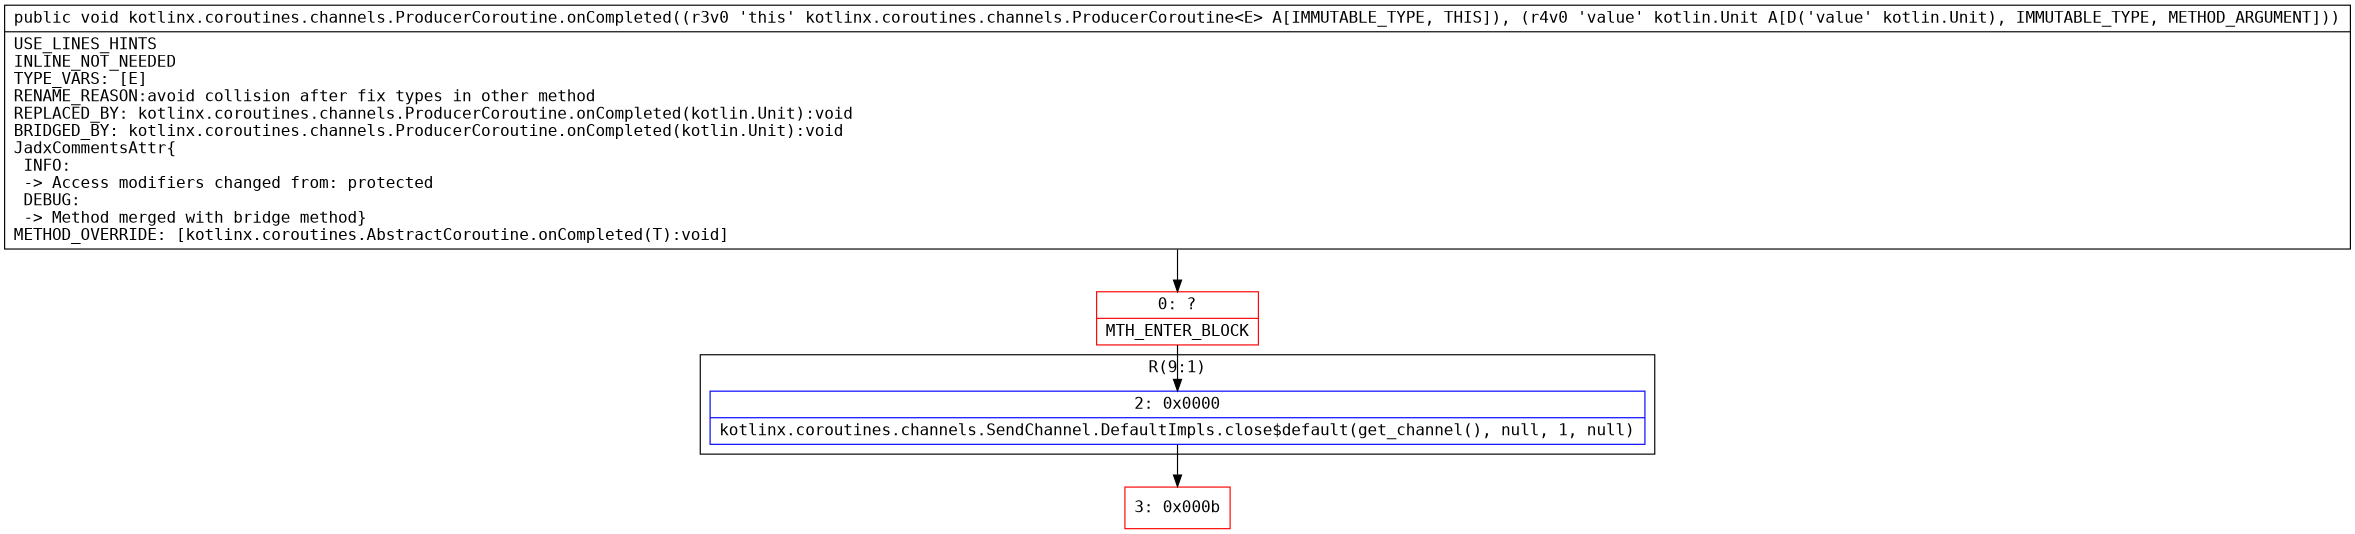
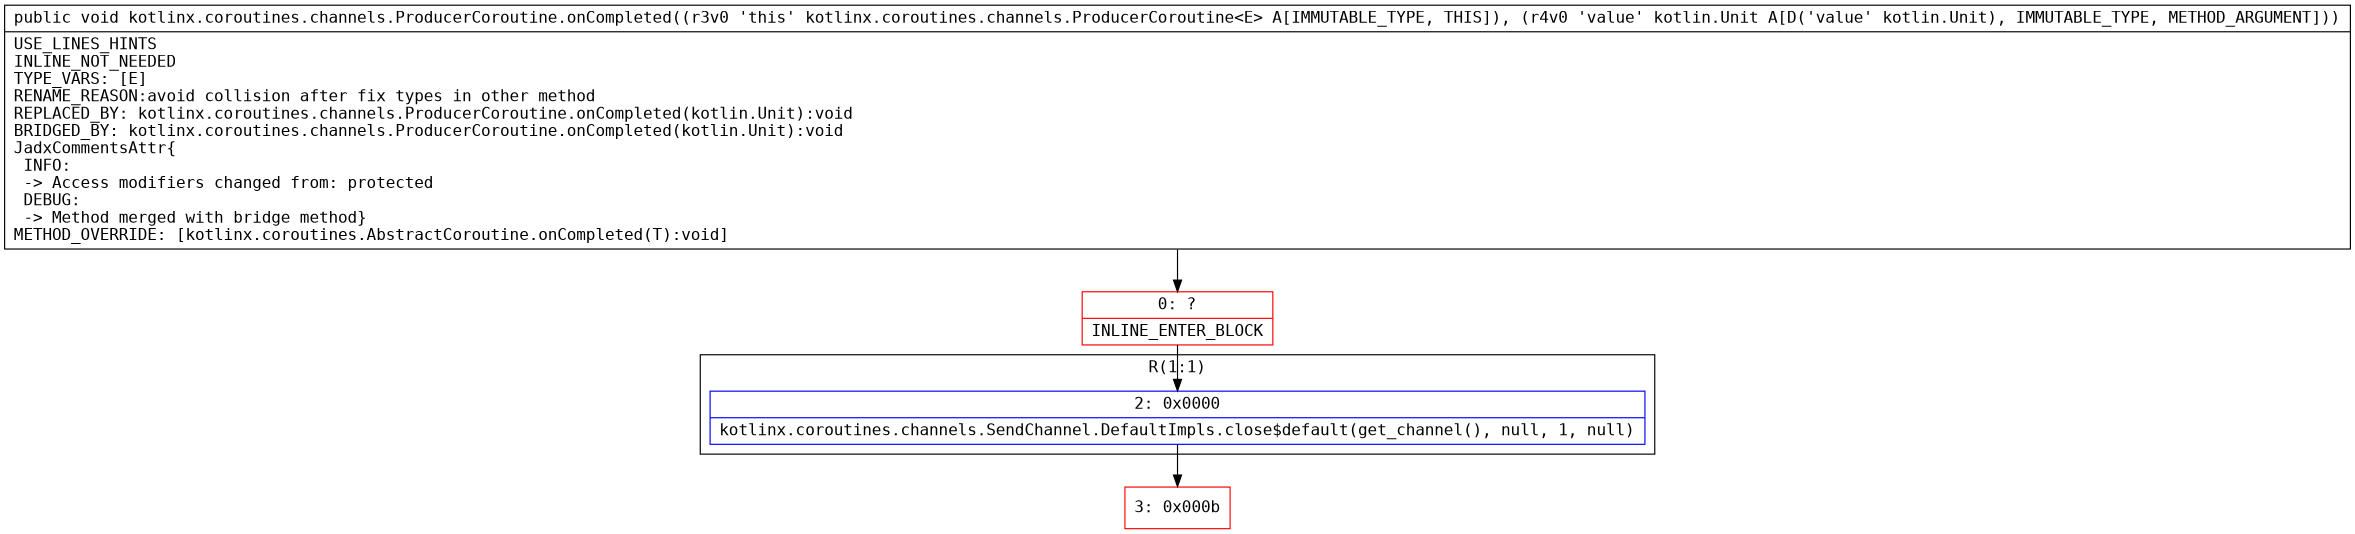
  digraph {
    fontname="DejaVu Sans Mono"
    node [color=red fontname="DejaVu Sans Mono" shape=record]
    edge [fontname="DejaVu Sans Mono"]
    n1 [color=blue label="{2\:\ 0x0000|kotlinx.coroutines.channels.SendChannel.DefaultImpls.close$default(get_channel(), null, 1, null)\l}"]
    n2 [label="{3\:\ 0x000b}"]
-   n3 [label="{0\:\ ?|MTH_ENTER_BLOCK\l}"]
+   n3 [label="{0\:\ ?|INLINE_ENTER_BLOCK\l}"]
    n4 [label="{public void kotlinx.coroutines.channels.ProducerCoroutine.onCompleted((r3v0 'this' kotlinx.coroutines.channels.ProducerCoroutine\<E\> A[IMMUTABLE_TYPE, THIS]), (r4v0 'value' kotlin.Unit A[D('value' kotlin.Unit), IMMUTABLE_TYPE, METHOD_ARGUMENT]))  | USE_LINES_HINTS\lINLINE_NOT_NEEDED\lTYPE_VARS: [E]\lRENAME_REASON:avoid collision after fix types in other method\lREPLACED_BY: kotlinx.coroutines.channels.ProducerCoroutine.onCompleted(kotlin.Unit):void\lBRIDGED_BY: kotlinx.coroutines.channels.ProducerCoroutine.onCompleted(kotlin.Unit):void\lJadxCommentsAttr\{\l INFO: \l \-\> Access modifiers changed from: protected\l DEBUG: \l \-\> Method merged with bridge method\}\lMETHOD_OVERRIDE: [kotlinx.coroutines.AbstractCoroutine.onCompleted(T):void]\l}" color=""]
    subgraph cluster_1 {
-     label="R(9:1)"
+     label="R(1:1)"
      n1
    }
    n1 -> n2
    n3 -> n1
    n4 -> n3
  }
